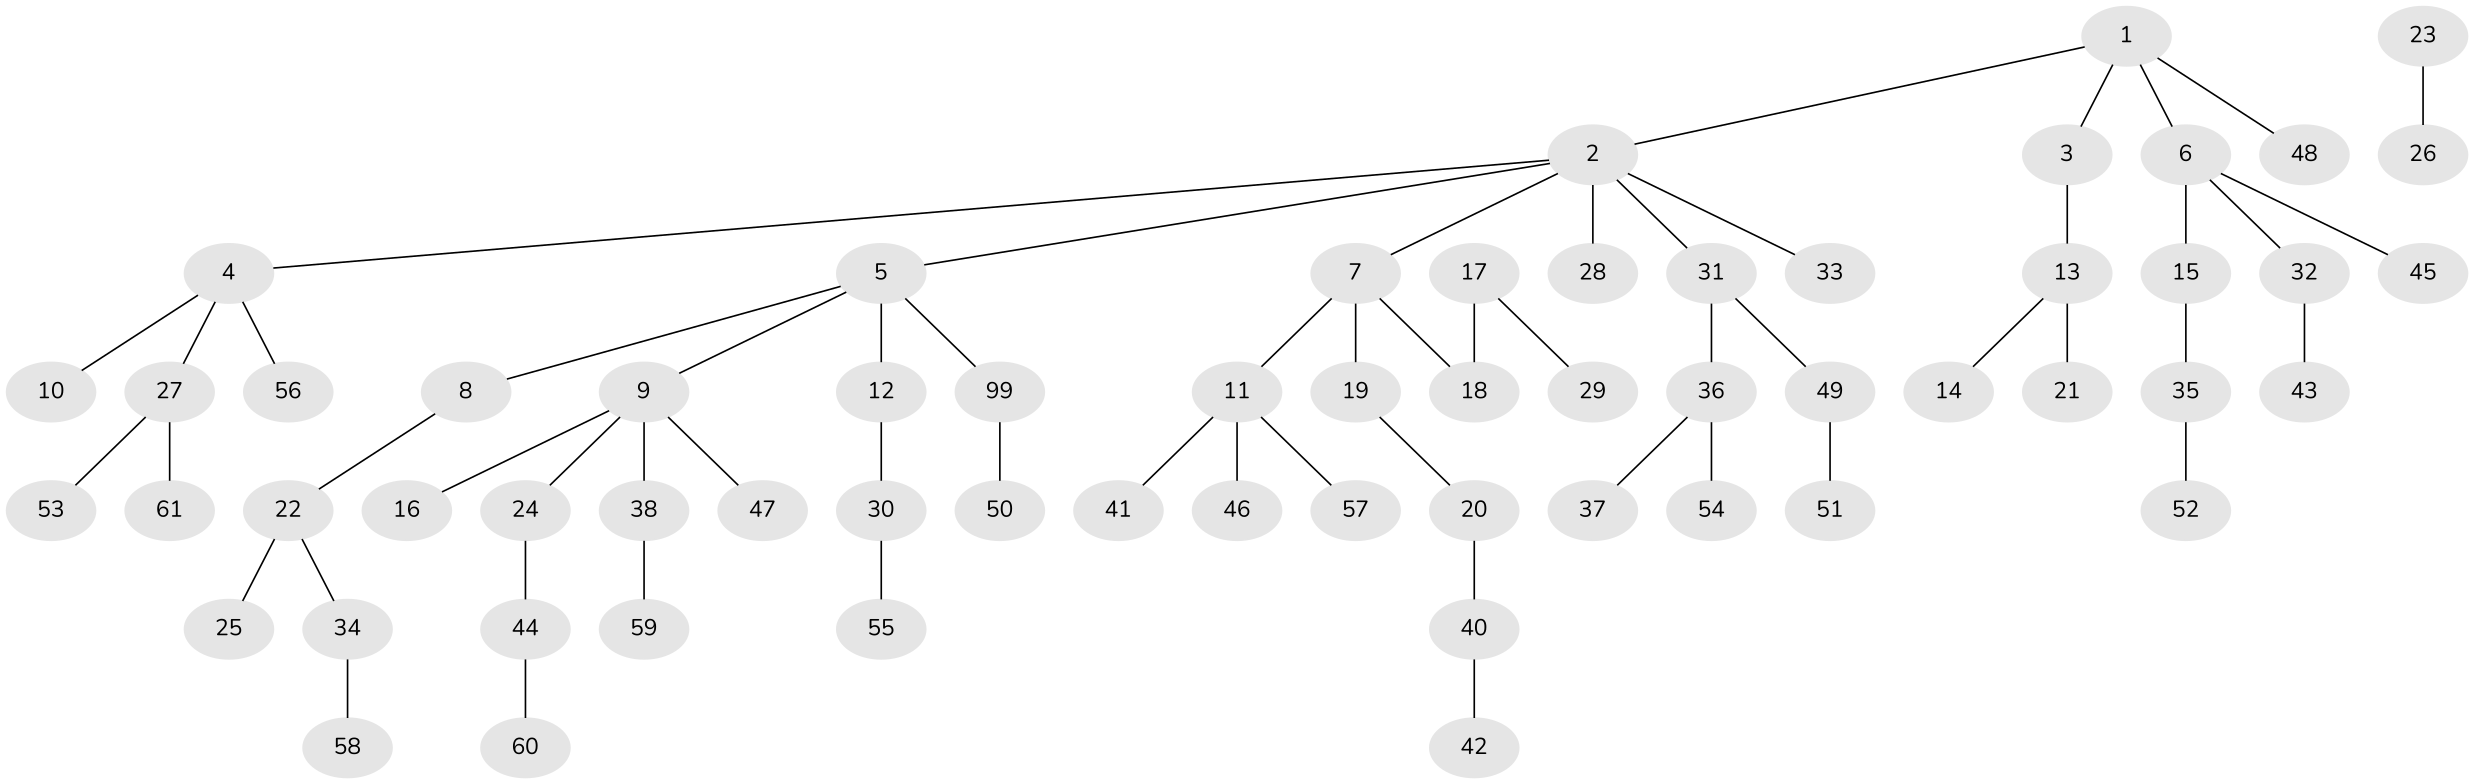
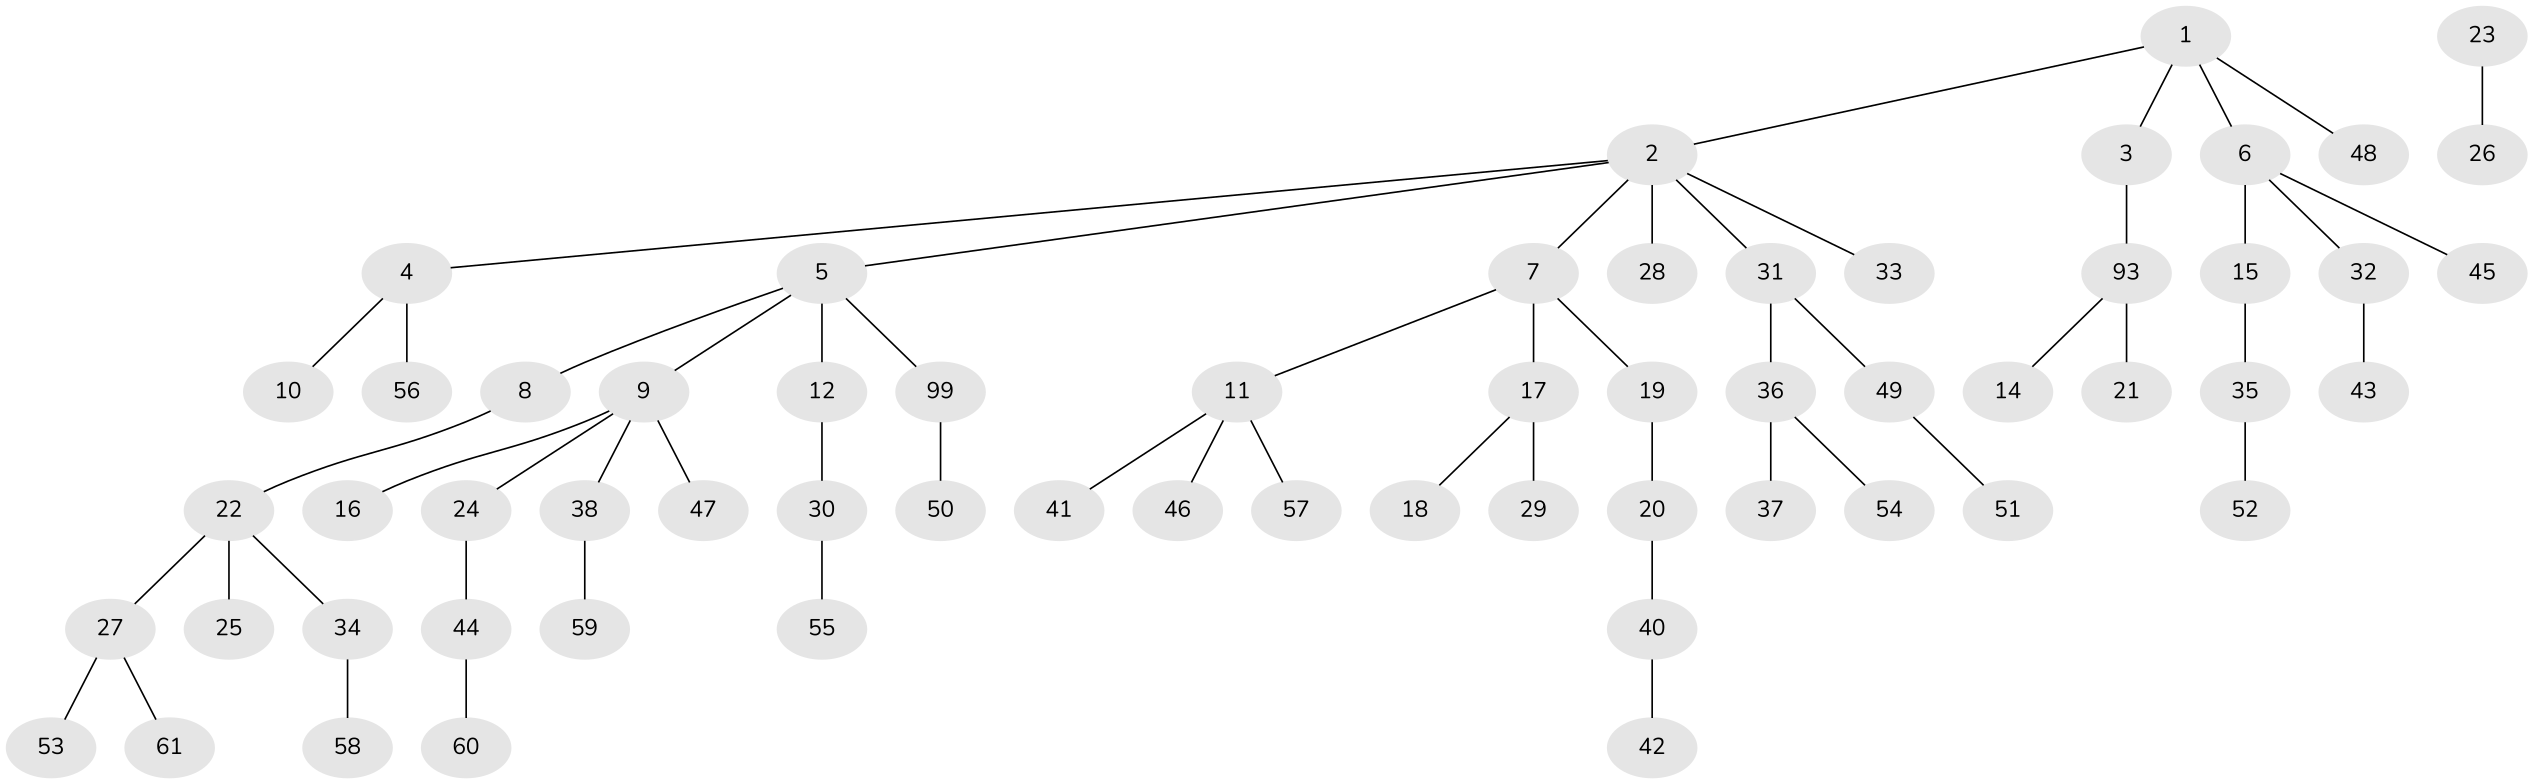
  graph {
    fontname=Nunito
    node [color=gray90 fontname=Nunito style=filled]
    edge [fontname=Nunito]
    1
    2
    3
    6
    48
    4
    5
    7
    28
    31
    33
-   13
+   13 [label=93]
    15
    32
    45
    10
    27
    56
    8
    9
    12
    n22 [label=99]
    11
    17
    19
    36
    49
    14
    21
    53
    61
    22
    16
    24
    38
    47
    30
    50
    35
    43
    41
    46
    57
    18
    29
    20
    25
    34
    44
    59
    23
    26
    55
    52
    40
    42
    58
    60
    37
    54
    51
    1 -- 2
    1 -- 3
    1 -- 6
    1 -- 48
    2 -- 4
    2 -- 5
    2 -- 7
    2 -- 28
    2 -- 31
    2 -- 33
    3 -- 13
    6 -- 15
    6 -- 32
    6 -- 45
    4 -- 10
-   4 -- 27
+   22 -- 27
    4 -- 56
    5 -- 8
    5 -- 9
    5 -- 12
    5 -- n22
    7 -- 11
-   7 -- 18
+   7 -- 17
    7 -- 19
    31 -- 36
    31 -- 49
    13 -- 14
    13 -- 21
    15 -- 35
    32 -- 43
    27 -- 53
    27 -- 61
    8 -- 22
    9 -- 16
    9 -- 24
    9 -- 38
    9 -- 47
    12 -- 30
    n22 -- 50
    11 -- 41
    11 -- 46
    11 -- 57
    17 -- 18
    17 -- 29
    19 -- 20
    36 -- 37
    36 -- 54
    49 -- 51
    22 -- 25
    22 -- 34
    24 -- 44
    38 -- 59
    30 -- 55
    35 -- 52
    20 -- 40
    34 -- 58
    44 -- 60
    23 -- 26
    40 -- 42
  }
